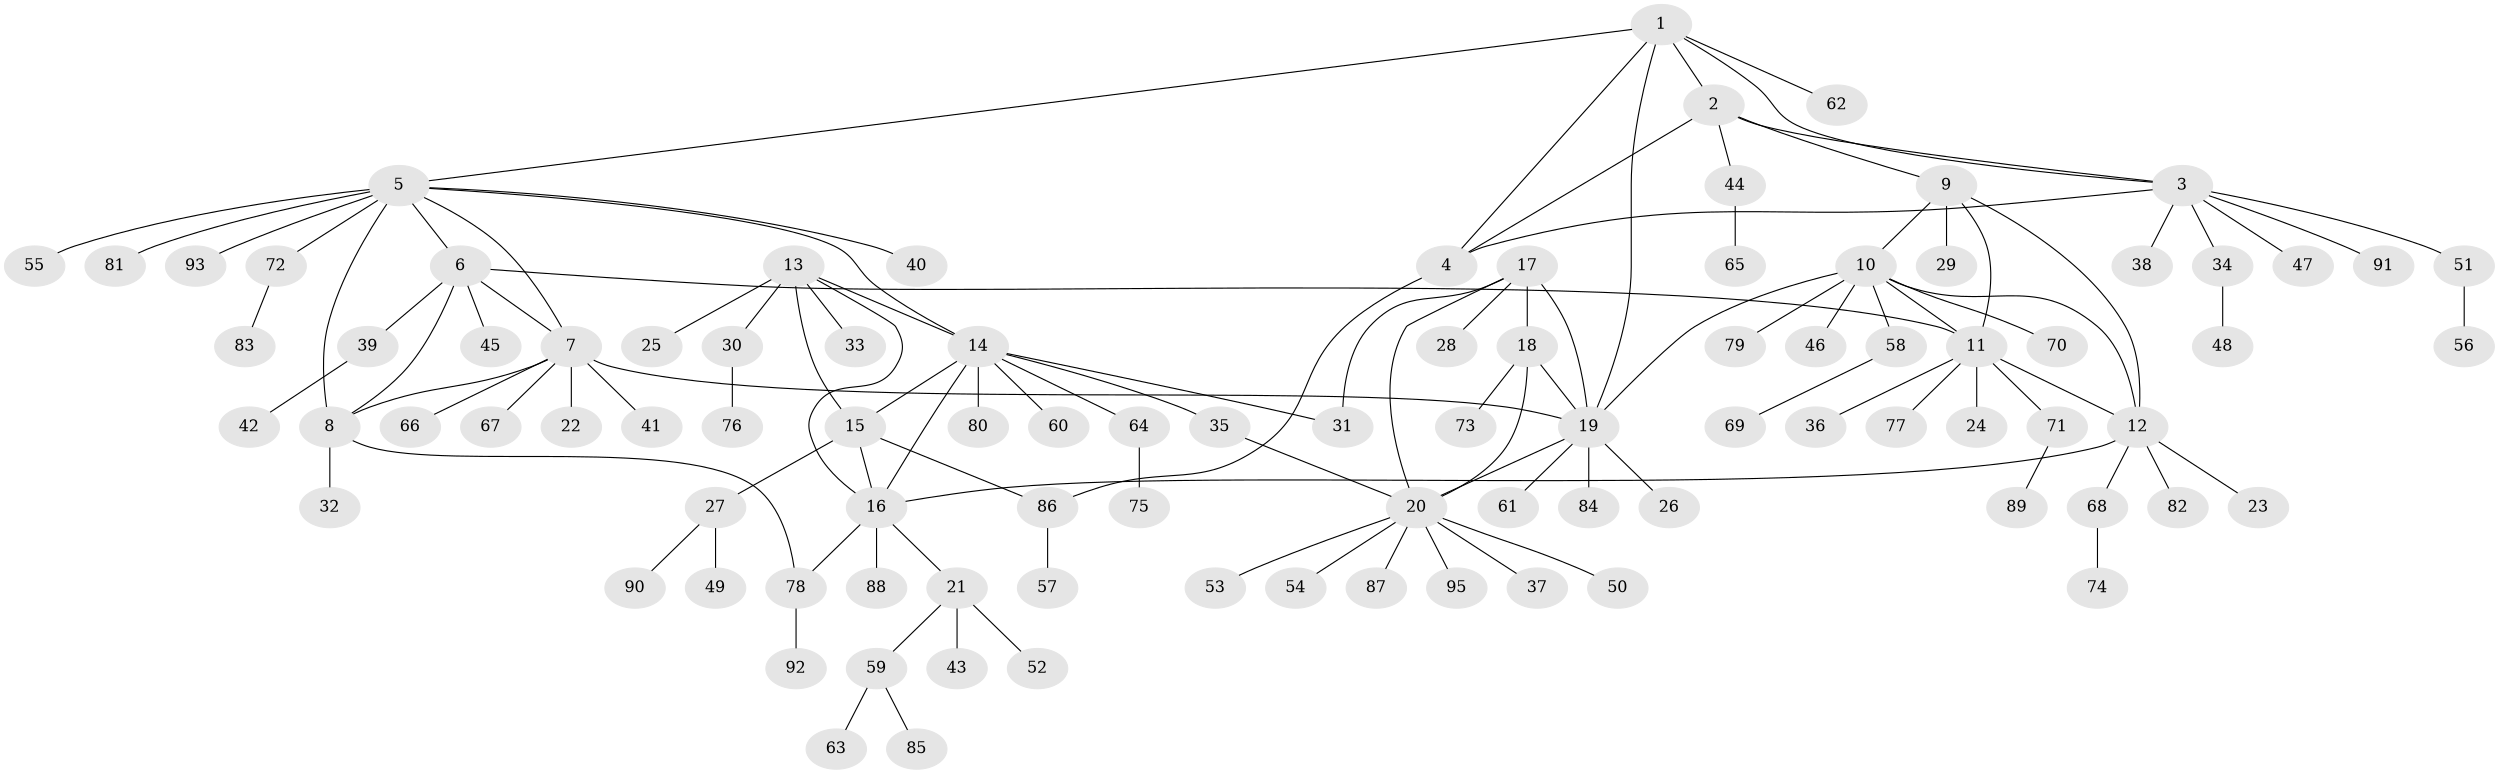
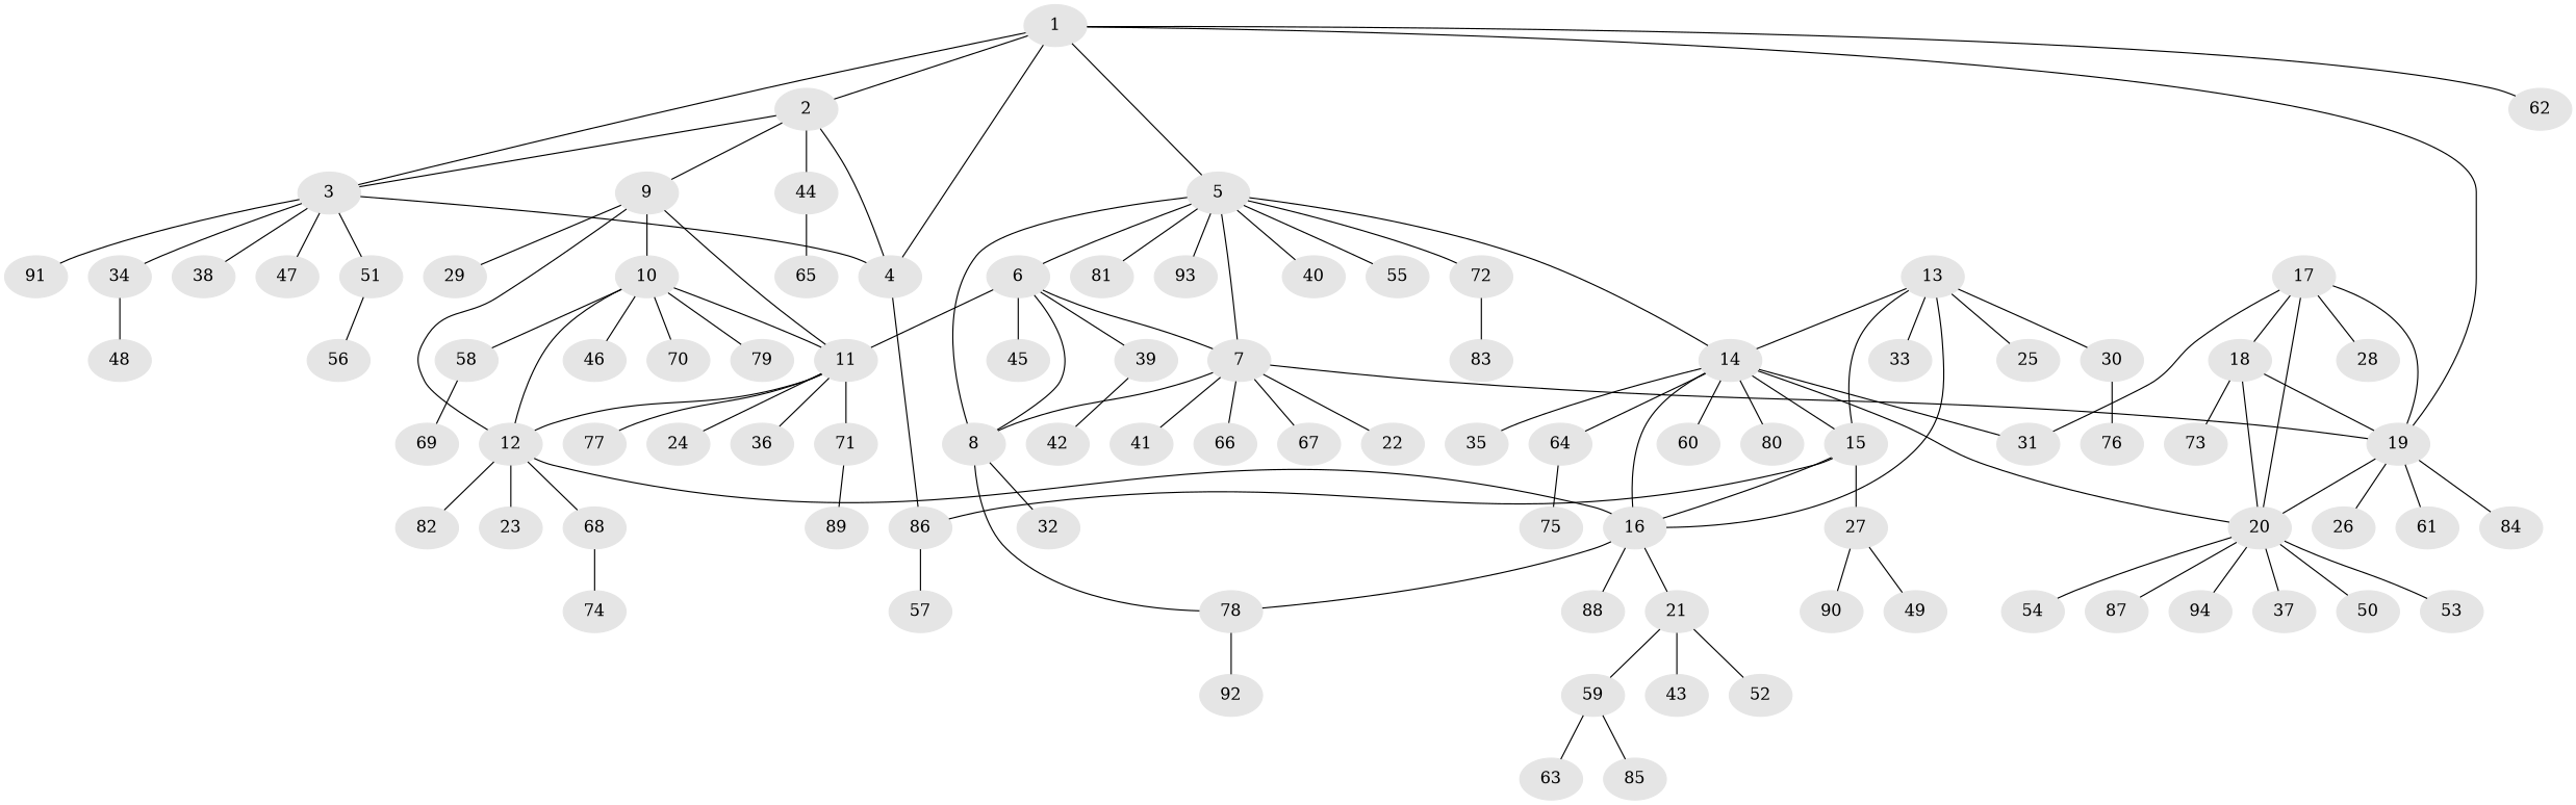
  graph {
    node [color=gray90 style=filled]
    1
    2
    3
    4
    5
    19
    62
    9
    44
    34
    38
    47
    51
    91
    86
    6
    7
    8
    14
    40
    55
    72
    81
    93
    20
    26
    61
    84
    11
    10
    12
    29
    65
    48
    56
    16
    78
    21
    88
    39
    45
    22
    41
    66
    67
    32
    15
    31
    35
    60
    64
    80
    83
    24
    36
    71
    77
    42
    92
    46
    58
    70
    79
    23
    68
    82
    69
    89
    74
    13
    25
    30
    33
    27
    76
    37
    50
    53
    54
    87
-   94 [label=95]
+   94
    75
    49
    90
    57
    43
    52
    59
    17
    18
    28
    73
    63
    85
    1 -- 2
    1 -- 3
    1 -- 4
    1 -- 5
    1 -- 19
    1 -- 62
    2 -- 3
    2 -- 4
    2 -- 9
    2 -- 44
    3 -- 4
    3 -- 34
    3 -- 38
    3 -- 47
    3 -- 51
    3 -- 91
    4 -- 86
    5 -- 6
    5 -- 7
    5 -- 8
    5 -- 14
    5 -- 40
    5 -- 55
    5 -- 72
    5 -- 81
    5 -- 93
    19 -- 20
    19 -- 26
    19 -- 61
    19 -- 84
    9 -- 11
    9 -- 10
    9 -- 12
    9 -- 29
    44 -- 65
    34 -- 48
    51 -- 56
    86 -- 57
    6 -- 7
    6 -- 8
    6 -- 11
    6 -- 39
    6 -- 45
    7 -- 19
    7 -- 8
    7 -- 22
    7 -- 41
    7 -- 66
    7 -- 67
    8 -- 78
    8 -- 32
-   35 -- 20
+   14 -- 20
    14 -- 16
    14 -- 15
    14 -- 31
    14 -- 35
    14 -- 60
    14 -- 64
    14 -- 80
    72 -- 83
    20 -- 37
    20 -- 50
    20 -- 53
    20 -- 54
    20 -- 87
    20 -- 94
    11 -- 12
    11 -- 24
    11 -- 36
    11 -- 71
    11 -- 77
-   10 -- 19
    10 -- 11
    10 -- 12
    10 -- 46
    10 -- 58
    10 -- 70
    10 -- 79
    12 -- 16
    12 -- 23
    12 -- 68
    12 -- 82
    16 -- 78
    16 -- 21
    16 -- 88
    78 -- 92
    21 -- 43
    21 -- 52
    21 -- 59
    39 -- 42
    15 -- 86
    15 -- 16
    15 -- 27
    64 -- 75
    71 -- 89
    58 -- 69
    68 -- 74
    13 -- 14
    13 -- 16
    13 -- 15
    13 -- 25
    13 -- 30
    13 -- 33
    30 -- 76
    27 -- 49
    27 -- 90
    59 -- 63
    59 -- 85
    17 -- 19
    17 -- 20
    17 -- 31
    17 -- 18
    17 -- 28
    18 -- 19
    18 -- 20
    18 -- 73
  }
